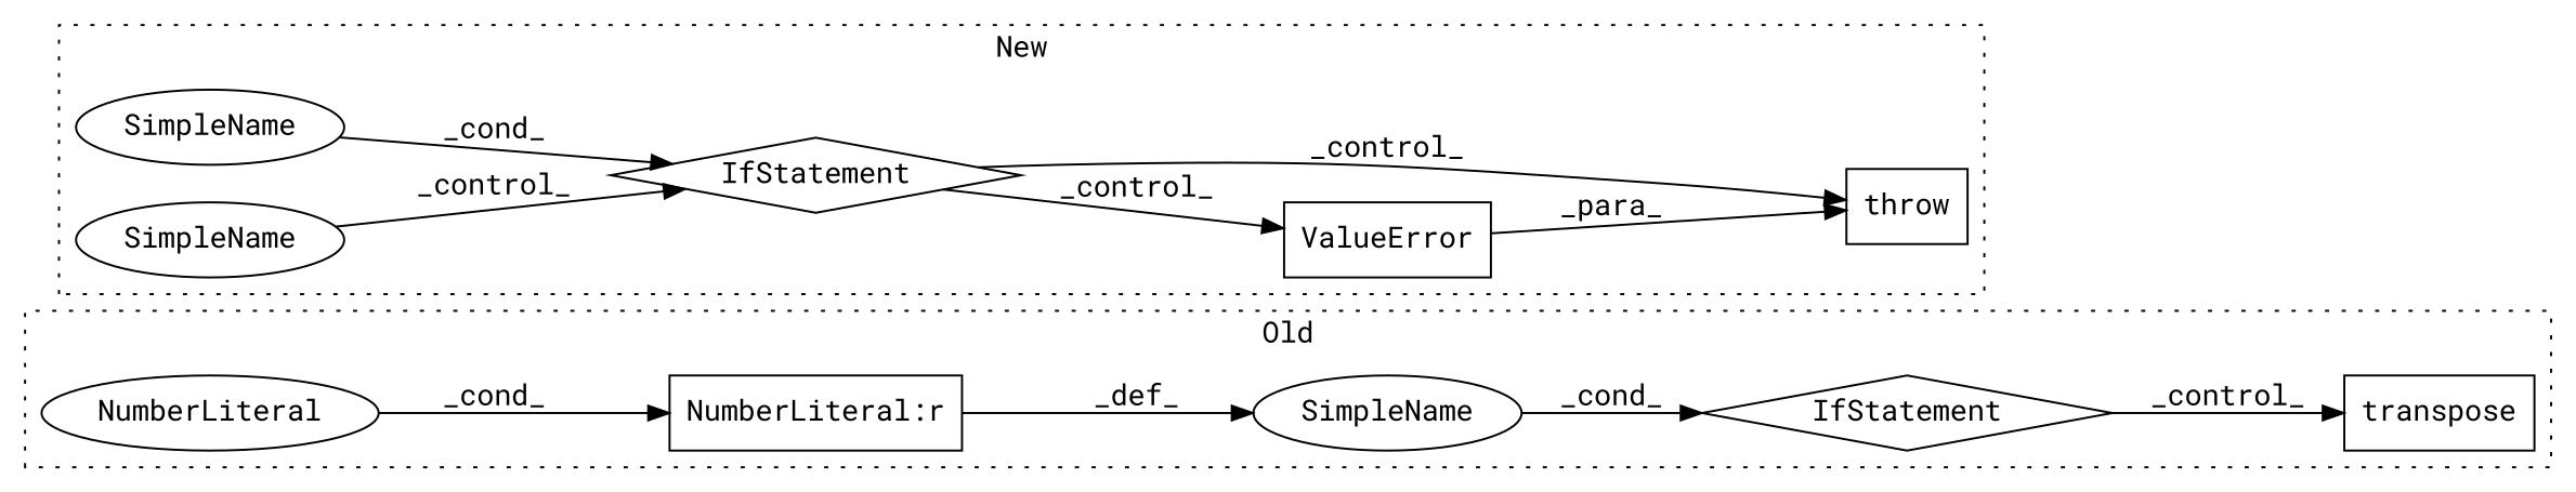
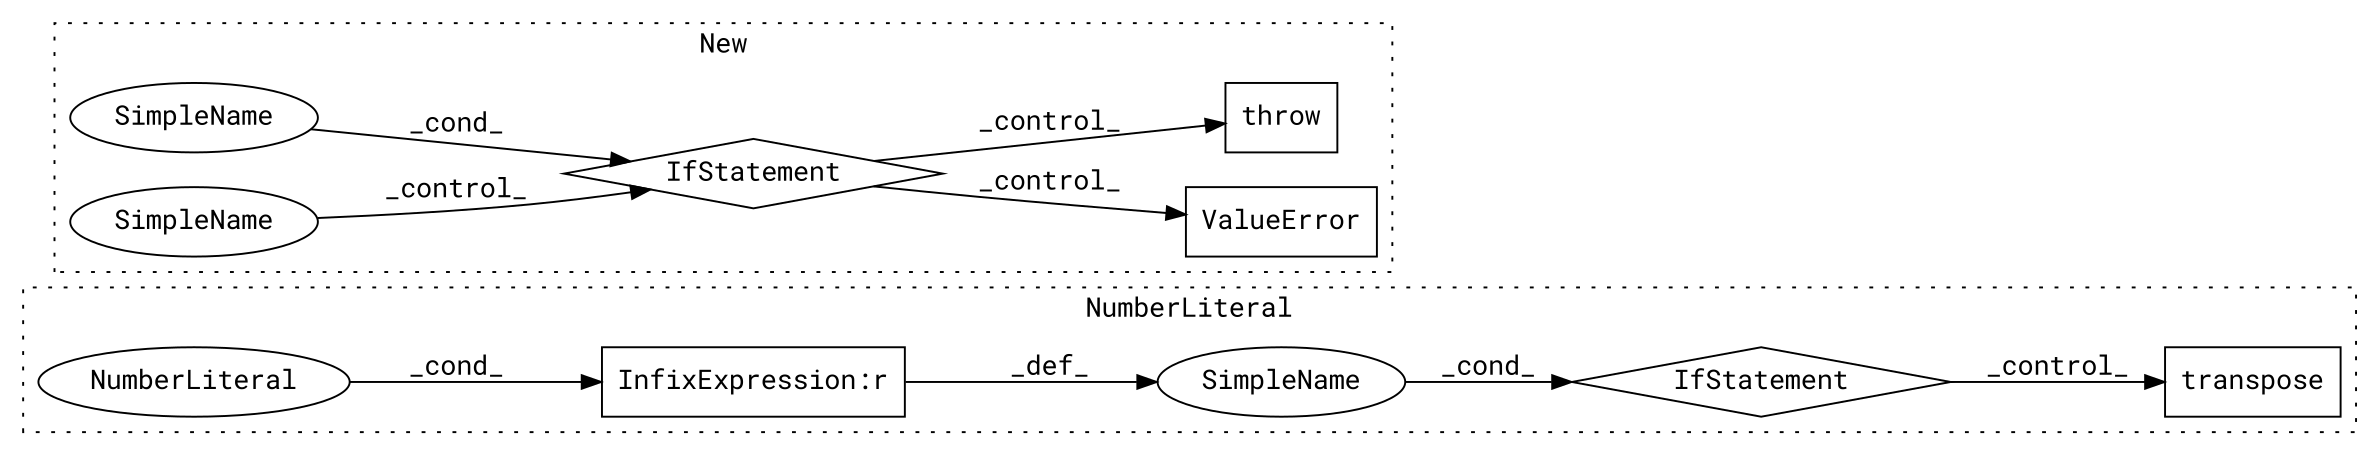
  digraph {
    fontname="Roboto Mono"
    rankdir=LR
    node [a=42 fontname="Roboto Mono" shape=box]
    edge [fontname="Roboto Mono"]
    n1 [a=32 l="10,1" label=transpose s="10093,10104"]
    n2 [a=25 l="4,2" label=IfStatement s="10065,10081" shape=diamond]
    n3 [label=SimpleName shape=ellipse]
-   n4 [a=27 l=4 label="NumberLiteral:r" s=10076]
+   n4 [a=27 l=4 label="InfixExpression:r" s=10076]
    n5 [a=34 l=1 label=NumberLiteral s=10080 shape=ellipse]
    n6 [a=32 l="11,1" label=ValueError s="10215,10366"]
    n7 [a=53 l=6 label=throw s=10209]
    n8 [a=25 l="8,2" label=IfStatement s="10182,10199" shape=diamond]
    n9 [label=SimpleName shape=ellipse]
    n10 [label=SimpleName shape=ellipse]
    subgraph cluster_1 {
-     label=Old
+     label=NumberLiteral
      style=dotted
      n1
      n2
      n3
      n4
      n5
    }
    subgraph cluster_2 {
      label=New
      style=dotted
      n6
      n7
      n8
      n9
      n10
    }
    n2 -> n1 [label=_control_]
    n3 -> n2 [label=_cond_]
    n4 -> n3 [label=_def_]
    n5 -> n4 [label=_cond_]
-   n6 -> n7 [label=_para_]
    n8 -> n6 [label=_control_]
    n8 -> n7 [label=_control_]
    n9 -> n8 [label=_cond_]
    n10 -> n8 [label=_control_]
  }
